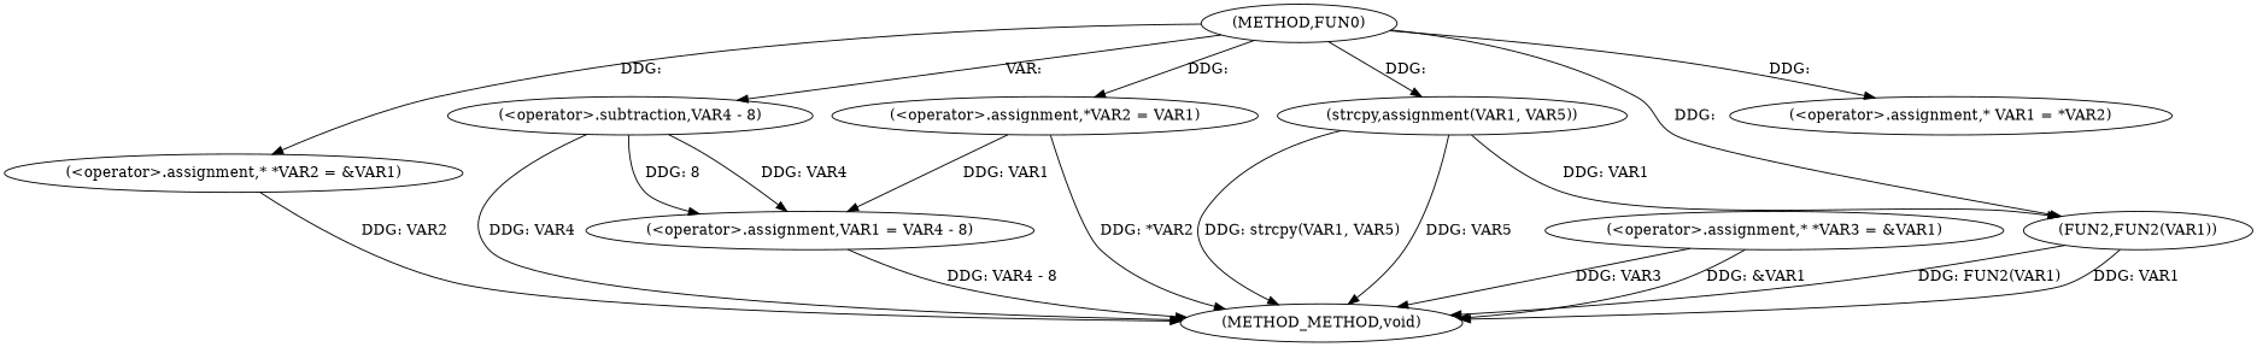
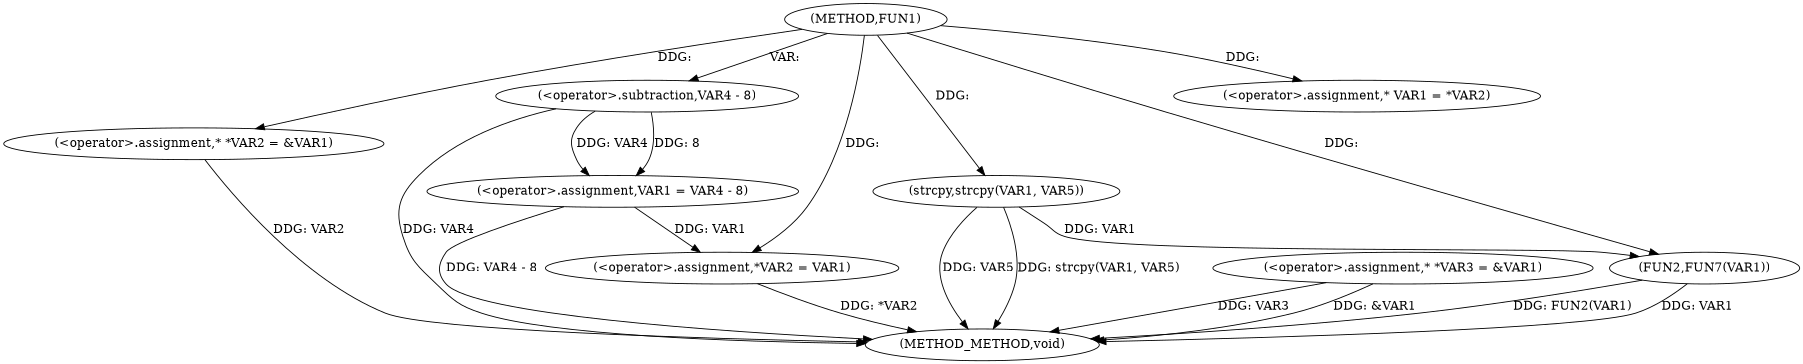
  digraph {
-   n1 [label="(METHOD,FUN0)"]
+   n1 [label="(METHOD,FUN1)"]
    n2 [label="(<operator>.assignment,* *VAR2 = &VAR1)"]
    n3 [label="(<operator>.assignment,* VAR1 = *VAR2)"]
    n4 [label="(<operator>.subtraction,VAR4 - 8)"]
    n5 [label="(<operator>.assignment,*VAR2 = VAR1)"]
-   n6 [label="(strcpy,assignment(VAR1, VAR5))"]
-   n7 [label="(FUN2,FUN2(VAR1))"]
+   n6 [label="(strcpy,strcpy(VAR1, VAR5))"]
+   n7 [label="(FUN2,FUN7(VAR1))"]
    n8 [label="(METHOD_METHOD,void)"]
    n9 [label="(<operator>.assignment,* *VAR3 = &VAR1)"]
    n10 [label="(<operator>.assignment,VAR1 = VAR4 - 8)"]
    n1 -> n2 [label="DDG: "]
    n1 -> n3 [label="DDG: "]
    n1 -> n4 [label="VAR: "]
    n1 -> n5 [label="DDG: "]
    n1 -> n6 [label="DDG: "]
    n1 -> n7 [label="DDG: "]
    n2 -> n8 [label="DDG: VAR2"]
    n4 -> n8 [label="DDG: VAR4"]
    n4 -> n10 [label="DDG: VAR4"]
    n4 -> n10 [label="DDG: 8"]
    n5 -> n8 [label="DDG: *VAR2"]
    n6 -> n7 [label="DDG: VAR1"]
    n6 -> n8 [label="DDG: VAR5"]
    n6 -> n8 [label="DDG: strcpy(VAR1, VAR5)"]
    n7 -> n8 [label="DDG: FUN2(VAR1)"]
    n7 -> n8 [label="DDG: VAR1"]
    n9 -> n8 [label="DDG: VAR3"]
    n9 -> n8 [label="DDG: &VAR1"]
-   n5 -> n10 [label="DDG: VAR1"]
+   n10 -> n5 [label="DDG: VAR1"]
    n10 -> n8 [label="DDG: VAR4 - 8"]
  }
